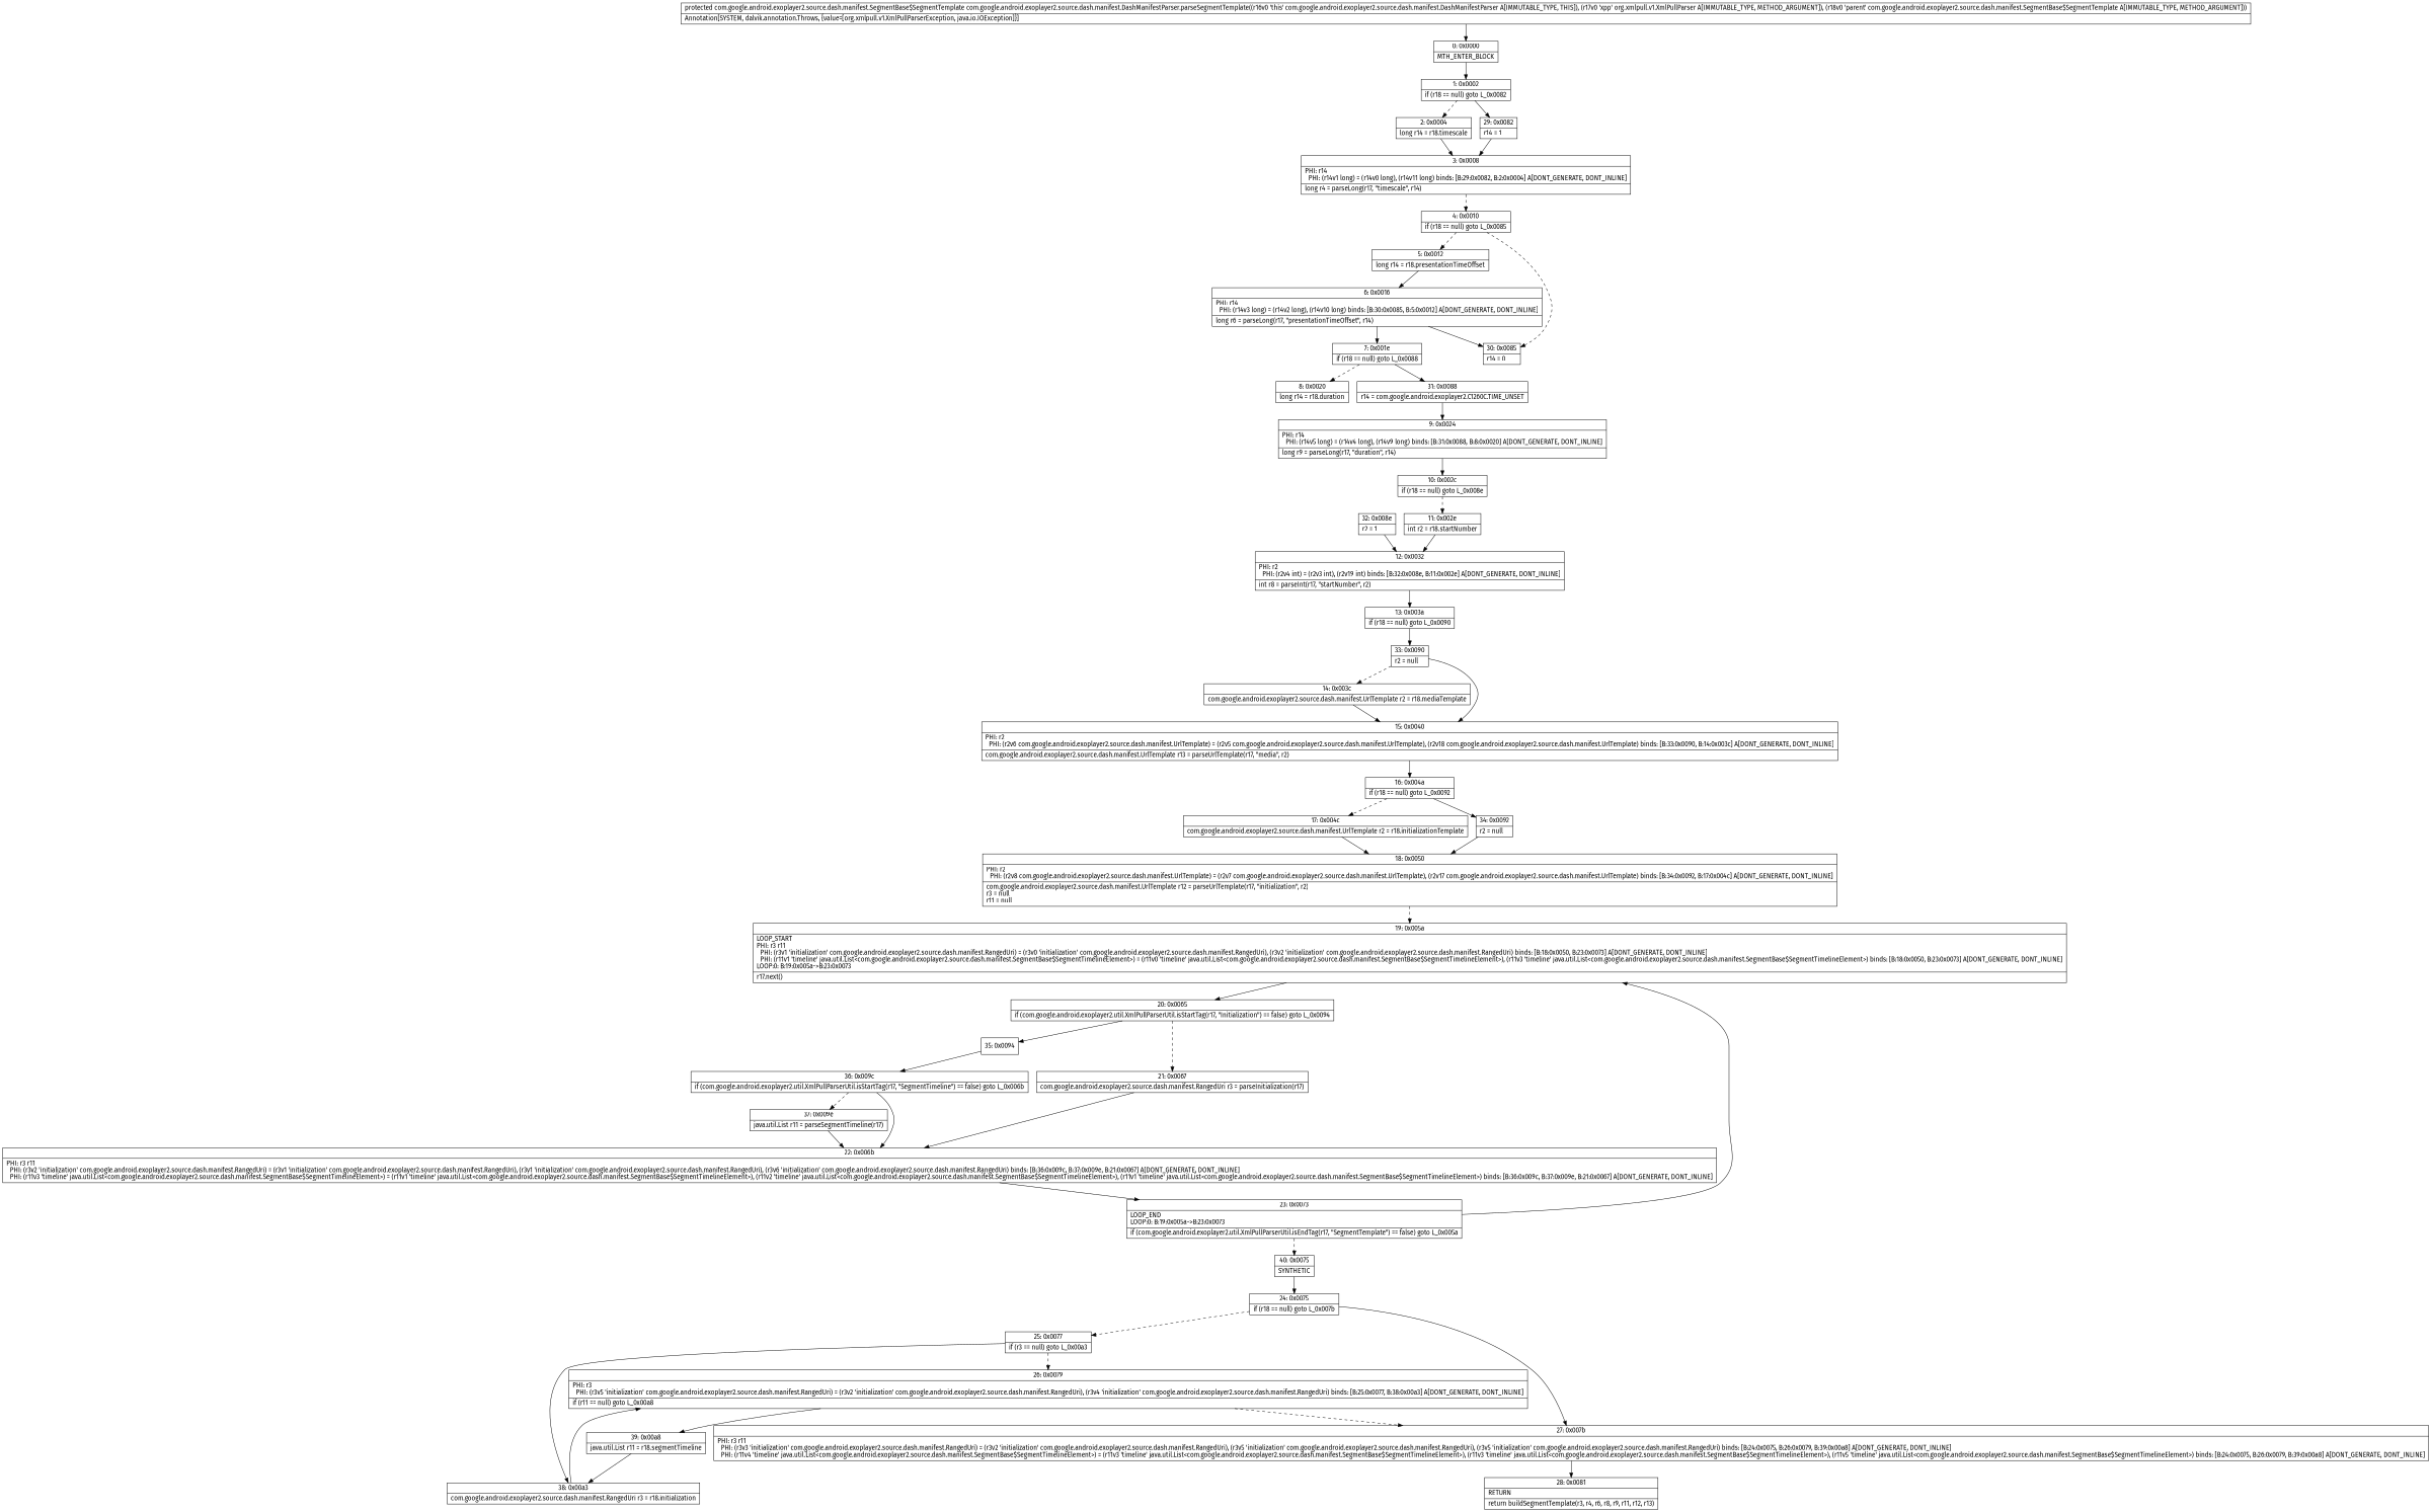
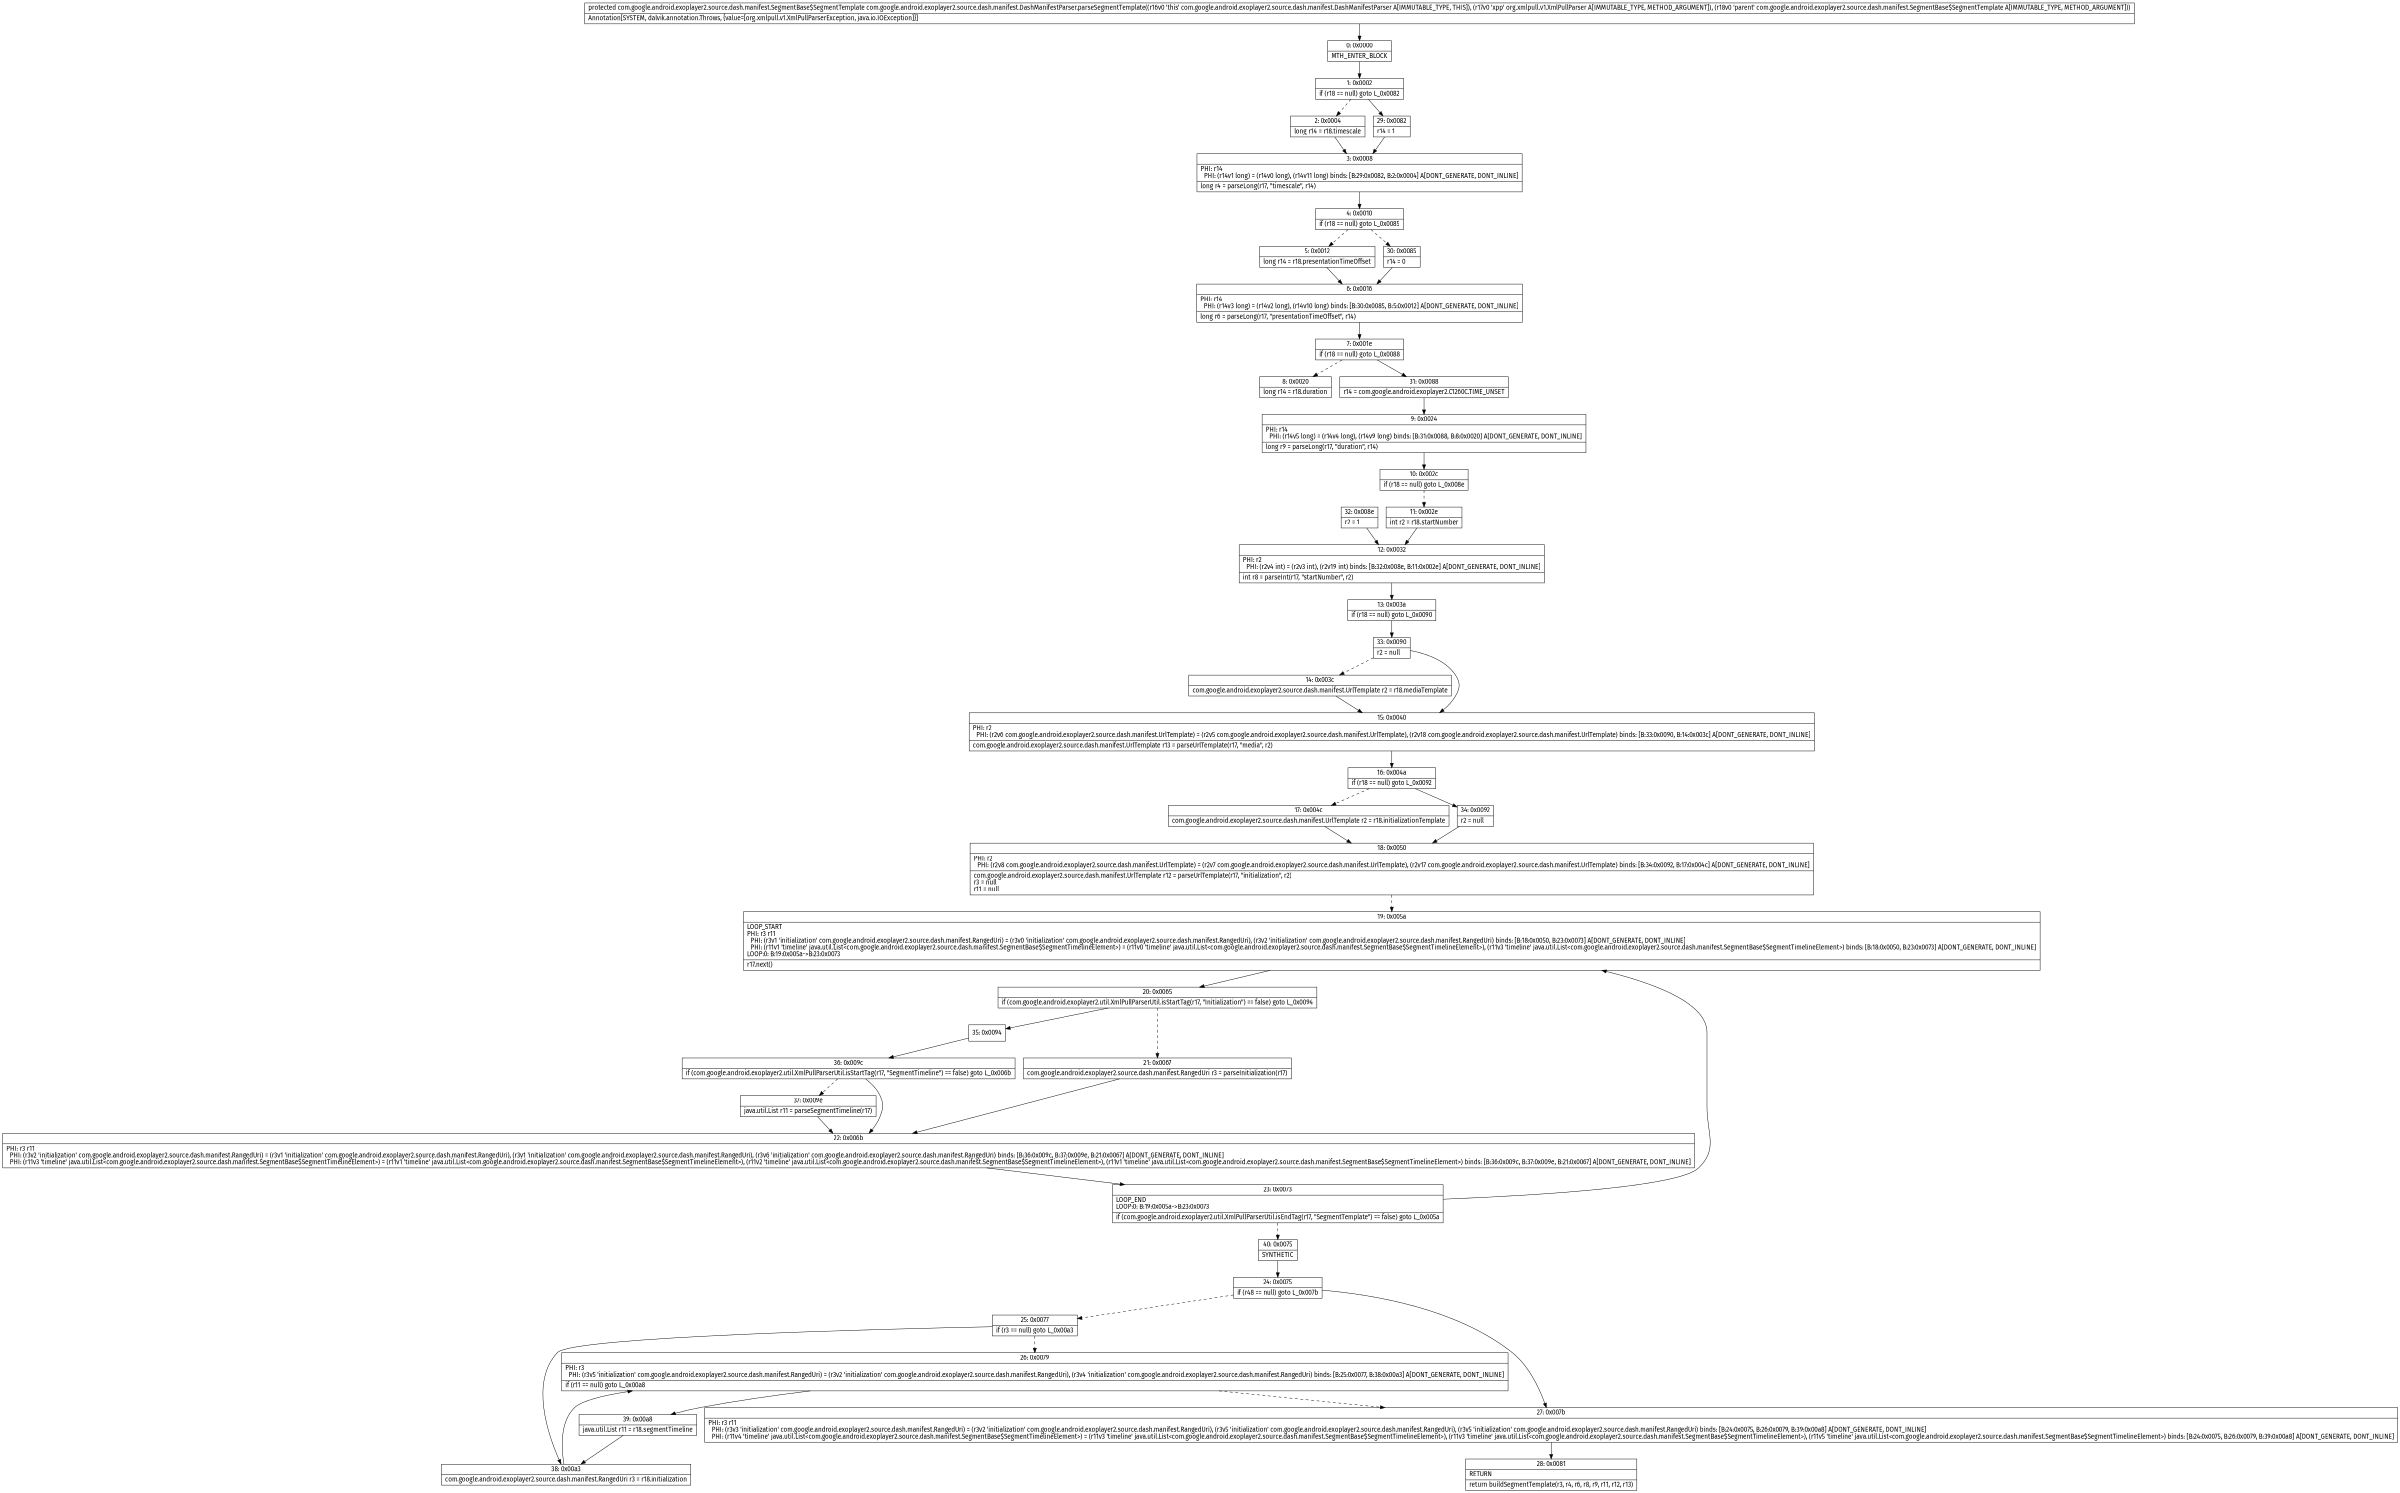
  digraph {
    fontname="Fira Sans"
    node [fontname="Fira Sans" shape=record]
    edge [fontname="Fira Sans"]
    n1 [label="{0\:\ 0x0000|MTH_ENTER_BLOCK\l}"]
    n2 [label="{1\:\ 0x0002|if (r18 == null) goto L_0x0082\l}"]
    n3 [label="{2\:\ 0x0004|long r14 = r18.timescale\l}"]
    n4 [label="{29\:\ 0x0082|r14 = 1\l}"]
    n5 [label="{3\:\ 0x0008|PHI: r14 \l  PHI: (r14v1 long) = (r14v0 long), (r14v11 long) binds: [B:29:0x0082, B:2:0x0004] A[DONT_GENERATE, DONT_INLINE]\l|long r4 = parseLong(r17, \"timescale\", r14)\l}"]
    n6 [label="{4\:\ 0x0010|if (r18 == null) goto L_0x0085\l}"]
    n7 [label="{5\:\ 0x0012|long r14 = r18.presentationTimeOffset\l}"]
    n8 [label="{30\:\ 0x0085|r14 = 0\l}"]
    n9 [label="{6\:\ 0x0016|PHI: r14 \l  PHI: (r14v3 long) = (r14v2 long), (r14v10 long) binds: [B:30:0x0085, B:5:0x0012] A[DONT_GENERATE, DONT_INLINE]\l|long r6 = parseLong(r17, \"presentationTimeOffset\", r14)\l}"]
    n10 [label="{7\:\ 0x001e|if (r18 == null) goto L_0x0088\l}"]
    n11 [label="{8\:\ 0x0020|long r14 = r18.duration\l}"]
    n12 [label="{31\:\ 0x0088|r14 = com.google.android.exoplayer2.C1260C.TIME_UNSET\l}"]
    n13 [label="{9\:\ 0x0024|PHI: r14 \l  PHI: (r14v5 long) = (r14v4 long), (r14v9 long) binds: [B:31:0x0088, B:8:0x0020] A[DONT_GENERATE, DONT_INLINE]\l|long r9 = parseLong(r17, \"duration\", r14)\l}"]
    n14 [label="{10\:\ 0x002c|if (r18 == null) goto L_0x008e\l}"]
    n15 [label="{11\:\ 0x002e|int r2 = r18.startNumber\l}"]
    n16 [label="{12\:\ 0x0032|PHI: r2 \l  PHI: (r2v4 int) = (r2v3 int), (r2v19 int) binds: [B:32:0x008e, B:11:0x002e] A[DONT_GENERATE, DONT_INLINE]\l|int r8 = parseInt(r17, \"startNumber\", r2)\l}"]
    n17 [label="{32\:\ 0x008e|r2 = 1\l}"]
    n18 [label="{13\:\ 0x003a|if (r18 == null) goto L_0x0090\l}"]
    n19 [label="{33\:\ 0x0090|r2 = null\l}"]
    n20 [label="{14\:\ 0x003c|com.google.android.exoplayer2.source.dash.manifest.UrlTemplate r2 = r18.mediaTemplate\l}"]
    n21 [label="{15\:\ 0x0040|PHI: r2 \l  PHI: (r2v6 com.google.android.exoplayer2.source.dash.manifest.UrlTemplate) = (r2v5 com.google.android.exoplayer2.source.dash.manifest.UrlTemplate), (r2v18 com.google.android.exoplayer2.source.dash.manifest.UrlTemplate) binds: [B:33:0x0090, B:14:0x003c] A[DONT_GENERATE, DONT_INLINE]\l|com.google.android.exoplayer2.source.dash.manifest.UrlTemplate r13 = parseUrlTemplate(r17, \"media\", r2)\l}"]
    n22 [label="{16\:\ 0x004a|if (r18 == null) goto L_0x0092\l}"]
    n23 [label="{17\:\ 0x004c|com.google.android.exoplayer2.source.dash.manifest.UrlTemplate r2 = r18.initializationTemplate\l}"]
    n24 [label="{34\:\ 0x0092|r2 = null\l}"]
    n25 [label="{18\:\ 0x0050|PHI: r2 \l  PHI: (r2v8 com.google.android.exoplayer2.source.dash.manifest.UrlTemplate) = (r2v7 com.google.android.exoplayer2.source.dash.manifest.UrlTemplate), (r2v17 com.google.android.exoplayer2.source.dash.manifest.UrlTemplate) binds: [B:34:0x0092, B:17:0x004c] A[DONT_GENERATE, DONT_INLINE]\l|com.google.android.exoplayer2.source.dash.manifest.UrlTemplate r12 = parseUrlTemplate(r17, \"initialization\", r2)\lr3 = null\lr11 = null\l}"]
    n26 [label="{19\:\ 0x005a|LOOP_START\lPHI: r3 r11 \l  PHI: (r3v1 'initialization' com.google.android.exoplayer2.source.dash.manifest.RangedUri) = (r3v0 'initialization' com.google.android.exoplayer2.source.dash.manifest.RangedUri), (r3v2 'initialization' com.google.android.exoplayer2.source.dash.manifest.RangedUri) binds: [B:18:0x0050, B:23:0x0073] A[DONT_GENERATE, DONT_INLINE]\l  PHI: (r11v1 'timeline' java.util.List\<com.google.android.exoplayer2.source.dash.manifest.SegmentBase$SegmentTimelineElement\>) = (r11v0 'timeline' java.util.List\<com.google.android.exoplayer2.source.dash.manifest.SegmentBase$SegmentTimelineElement\>), (r11v3 'timeline' java.util.List\<com.google.android.exoplayer2.source.dash.manifest.SegmentBase$SegmentTimelineElement\>) binds: [B:18:0x0050, B:23:0x0073] A[DONT_GENERATE, DONT_INLINE]\lLOOP:0: B:19:0x005a\-\>B:23:0x0073\l|r17.next()\l}"]
    n27 [label="{20\:\ 0x0065|if (com.google.android.exoplayer2.util.XmlPullParserUtil.isStartTag(r17, \"Initialization\") == false) goto L_0x0094\l}"]
    n28 [label="{21\:\ 0x0067|com.google.android.exoplayer2.source.dash.manifest.RangedUri r3 = parseInitialization(r17)\l}"]
    n29 [label="{35\:\ 0x0094}"]
    n30 [label="{22\:\ 0x006b|PHI: r3 r11 \l  PHI: (r3v2 'initialization' com.google.android.exoplayer2.source.dash.manifest.RangedUri) = (r3v1 'initialization' com.google.android.exoplayer2.source.dash.manifest.RangedUri), (r3v1 'initialization' com.google.android.exoplayer2.source.dash.manifest.RangedUri), (r3v6 'initialization' com.google.android.exoplayer2.source.dash.manifest.RangedUri) binds: [B:36:0x009c, B:37:0x009e, B:21:0x0067] A[DONT_GENERATE, DONT_INLINE]\l  PHI: (r11v3 'timeline' java.util.List\<com.google.android.exoplayer2.source.dash.manifest.SegmentBase$SegmentTimelineElement\>) = (r11v1 'timeline' java.util.List\<com.google.android.exoplayer2.source.dash.manifest.SegmentBase$SegmentTimelineElement\>), (r11v2 'timeline' java.util.List\<com.google.android.exoplayer2.source.dash.manifest.SegmentBase$SegmentTimelineElement\>), (r11v1 'timeline' java.util.List\<com.google.android.exoplayer2.source.dash.manifest.SegmentBase$SegmentTimelineElement\>) binds: [B:36:0x009c, B:37:0x009e, B:21:0x0067] A[DONT_GENERATE, DONT_INLINE]\l}"]
    n31 [label="{36\:\ 0x009c|if (com.google.android.exoplayer2.util.XmlPullParserUtil.isStartTag(r17, \"SegmentTimeline\") == false) goto L_0x006b\l}"]
    n32 [label="{23\:\ 0x0073|LOOP_END\lLOOP:0: B:19:0x005a\-\>B:23:0x0073\l|if (com.google.android.exoplayer2.util.XmlPullParserUtil.isEndTag(r17, \"SegmentTemplate\") == false) goto L_0x005a\l}"]
    n33 [label="{40\:\ 0x0075|SYNTHETIC\l}"]
-   n34 [label="{24\:\ 0x0075|if (r18 == null) goto L_0x007b\l}"]
+   n34 [label="{24\:\ 0x0075|if (r48 == null) goto L_0x007b\l}"]
    n35 [label="{25\:\ 0x0077|if (r3 == null) goto L_0x00a3\l}"]
    n36 [label="{27\:\ 0x007b|PHI: r3 r11 \l  PHI: (r3v3 'initialization' com.google.android.exoplayer2.source.dash.manifest.RangedUri) = (r3v2 'initialization' com.google.android.exoplayer2.source.dash.manifest.RangedUri), (r3v5 'initialization' com.google.android.exoplayer2.source.dash.manifest.RangedUri), (r3v5 'initialization' com.google.android.exoplayer2.source.dash.manifest.RangedUri) binds: [B:24:0x0075, B:26:0x0079, B:39:0x00a8] A[DONT_GENERATE, DONT_INLINE]\l  PHI: (r11v4 'timeline' java.util.List\<com.google.android.exoplayer2.source.dash.manifest.SegmentBase$SegmentTimelineElement\>) = (r11v3 'timeline' java.util.List\<com.google.android.exoplayer2.source.dash.manifest.SegmentBase$SegmentTimelineElement\>), (r11v3 'timeline' java.util.List\<com.google.android.exoplayer2.source.dash.manifest.SegmentBase$SegmentTimelineElement\>), (r11v5 'timeline' java.util.List\<com.google.android.exoplayer2.source.dash.manifest.SegmentBase$SegmentTimelineElement\>) binds: [B:24:0x0075, B:26:0x0079, B:39:0x00a8] A[DONT_GENERATE, DONT_INLINE]\l}"]
    n37 [label="{26\:\ 0x0079|PHI: r3 \l  PHI: (r3v5 'initialization' com.google.android.exoplayer2.source.dash.manifest.RangedUri) = (r3v2 'initialization' com.google.android.exoplayer2.source.dash.manifest.RangedUri), (r3v4 'initialization' com.google.android.exoplayer2.source.dash.manifest.RangedUri) binds: [B:25:0x0077, B:38:0x00a3] A[DONT_GENERATE, DONT_INLINE]\l|if (r11 == null) goto L_0x00a8\l}"]
    n38 [label="{38\:\ 0x00a3|com.google.android.exoplayer2.source.dash.manifest.RangedUri r3 = r18.initialization\l}"]
    n39 [label="{28\:\ 0x0081|RETURN\l|return buildSegmentTemplate(r3, r4, r6, r8, r9, r11, r12, r13)\l}"]
    n40 [label="{39\:\ 0x00a8|java.util.List r11 = r18.segmentTimeline\l}"]
    n41 [label="{37\:\ 0x009e|java.util.List r11 = parseSegmentTimeline(r17)\l}"]
    n42 [label="{protected com.google.android.exoplayer2.source.dash.manifest.SegmentBase$SegmentTemplate com.google.android.exoplayer2.source.dash.manifest.DashManifestParser.parseSegmentTemplate((r16v0 'this' com.google.android.exoplayer2.source.dash.manifest.DashManifestParser A[IMMUTABLE_TYPE, THIS]), (r17v0 'xpp' org.xmlpull.v1.XmlPullParser A[IMMUTABLE_TYPE, METHOD_ARGUMENT]), (r18v0 'parent' com.google.android.exoplayer2.source.dash.manifest.SegmentBase$SegmentTemplate A[IMMUTABLE_TYPE, METHOD_ARGUMENT]))  | Annotation[SYSTEM, dalvik.annotation.Throws, \{value=[org.xmlpull.v1.XmlPullParserException, java.io.IOException]\}]\l}"]
    n1 -> n2
    n2 -> n3 [style=dashed]
    n2 -> n4
    n3 -> n5
    n4 -> n5
-   n5 -> n6 [style=dashed]
+   n5 -> n6
    n6 -> n7 [style=dashed]
    n6 -> n8 [style=dashed]
    n7 -> n9
-   n9 -> n8
+   n8 -> n9
    n9 -> n10
    n10 -> n11 [style=dashed]
    n10 -> n12
    n12 -> n13
    n13 -> n14
    n14 -> n15 [style=dashed]
    n15 -> n16
    n16 -> n18
    n17 -> n16
    n18 -> n19
    n19 -> n20 [style=dashed]
    n19 -> n21
    n20 -> n21
    n21 -> n22
    n22 -> n23 [style=dashed]
    n22 -> n24
    n23 -> n25
    n24 -> n25
    n25 -> n26 [style=dashed]
    n26 -> n27
    n27 -> n28 [style=dashed]
    n27 -> n29
    n28 -> n30
    n29 -> n31
    n30 -> n32
    n31 -> n30
    n31 -> n41 [style=dashed]
    n32 -> n26
    n32 -> n33 [style=dashed]
    n33 -> n34
    n34 -> n35 [style=dashed]
    n34 -> n36
    n35 -> n37 [style=dashed]
    n35 -> n38
    n36 -> n39
    n37 -> n36 [style=dashed]
    n37 -> n40
    n38 -> n37
    n40 -> n38
    n41 -> n30
    n42 -> n1
  }
